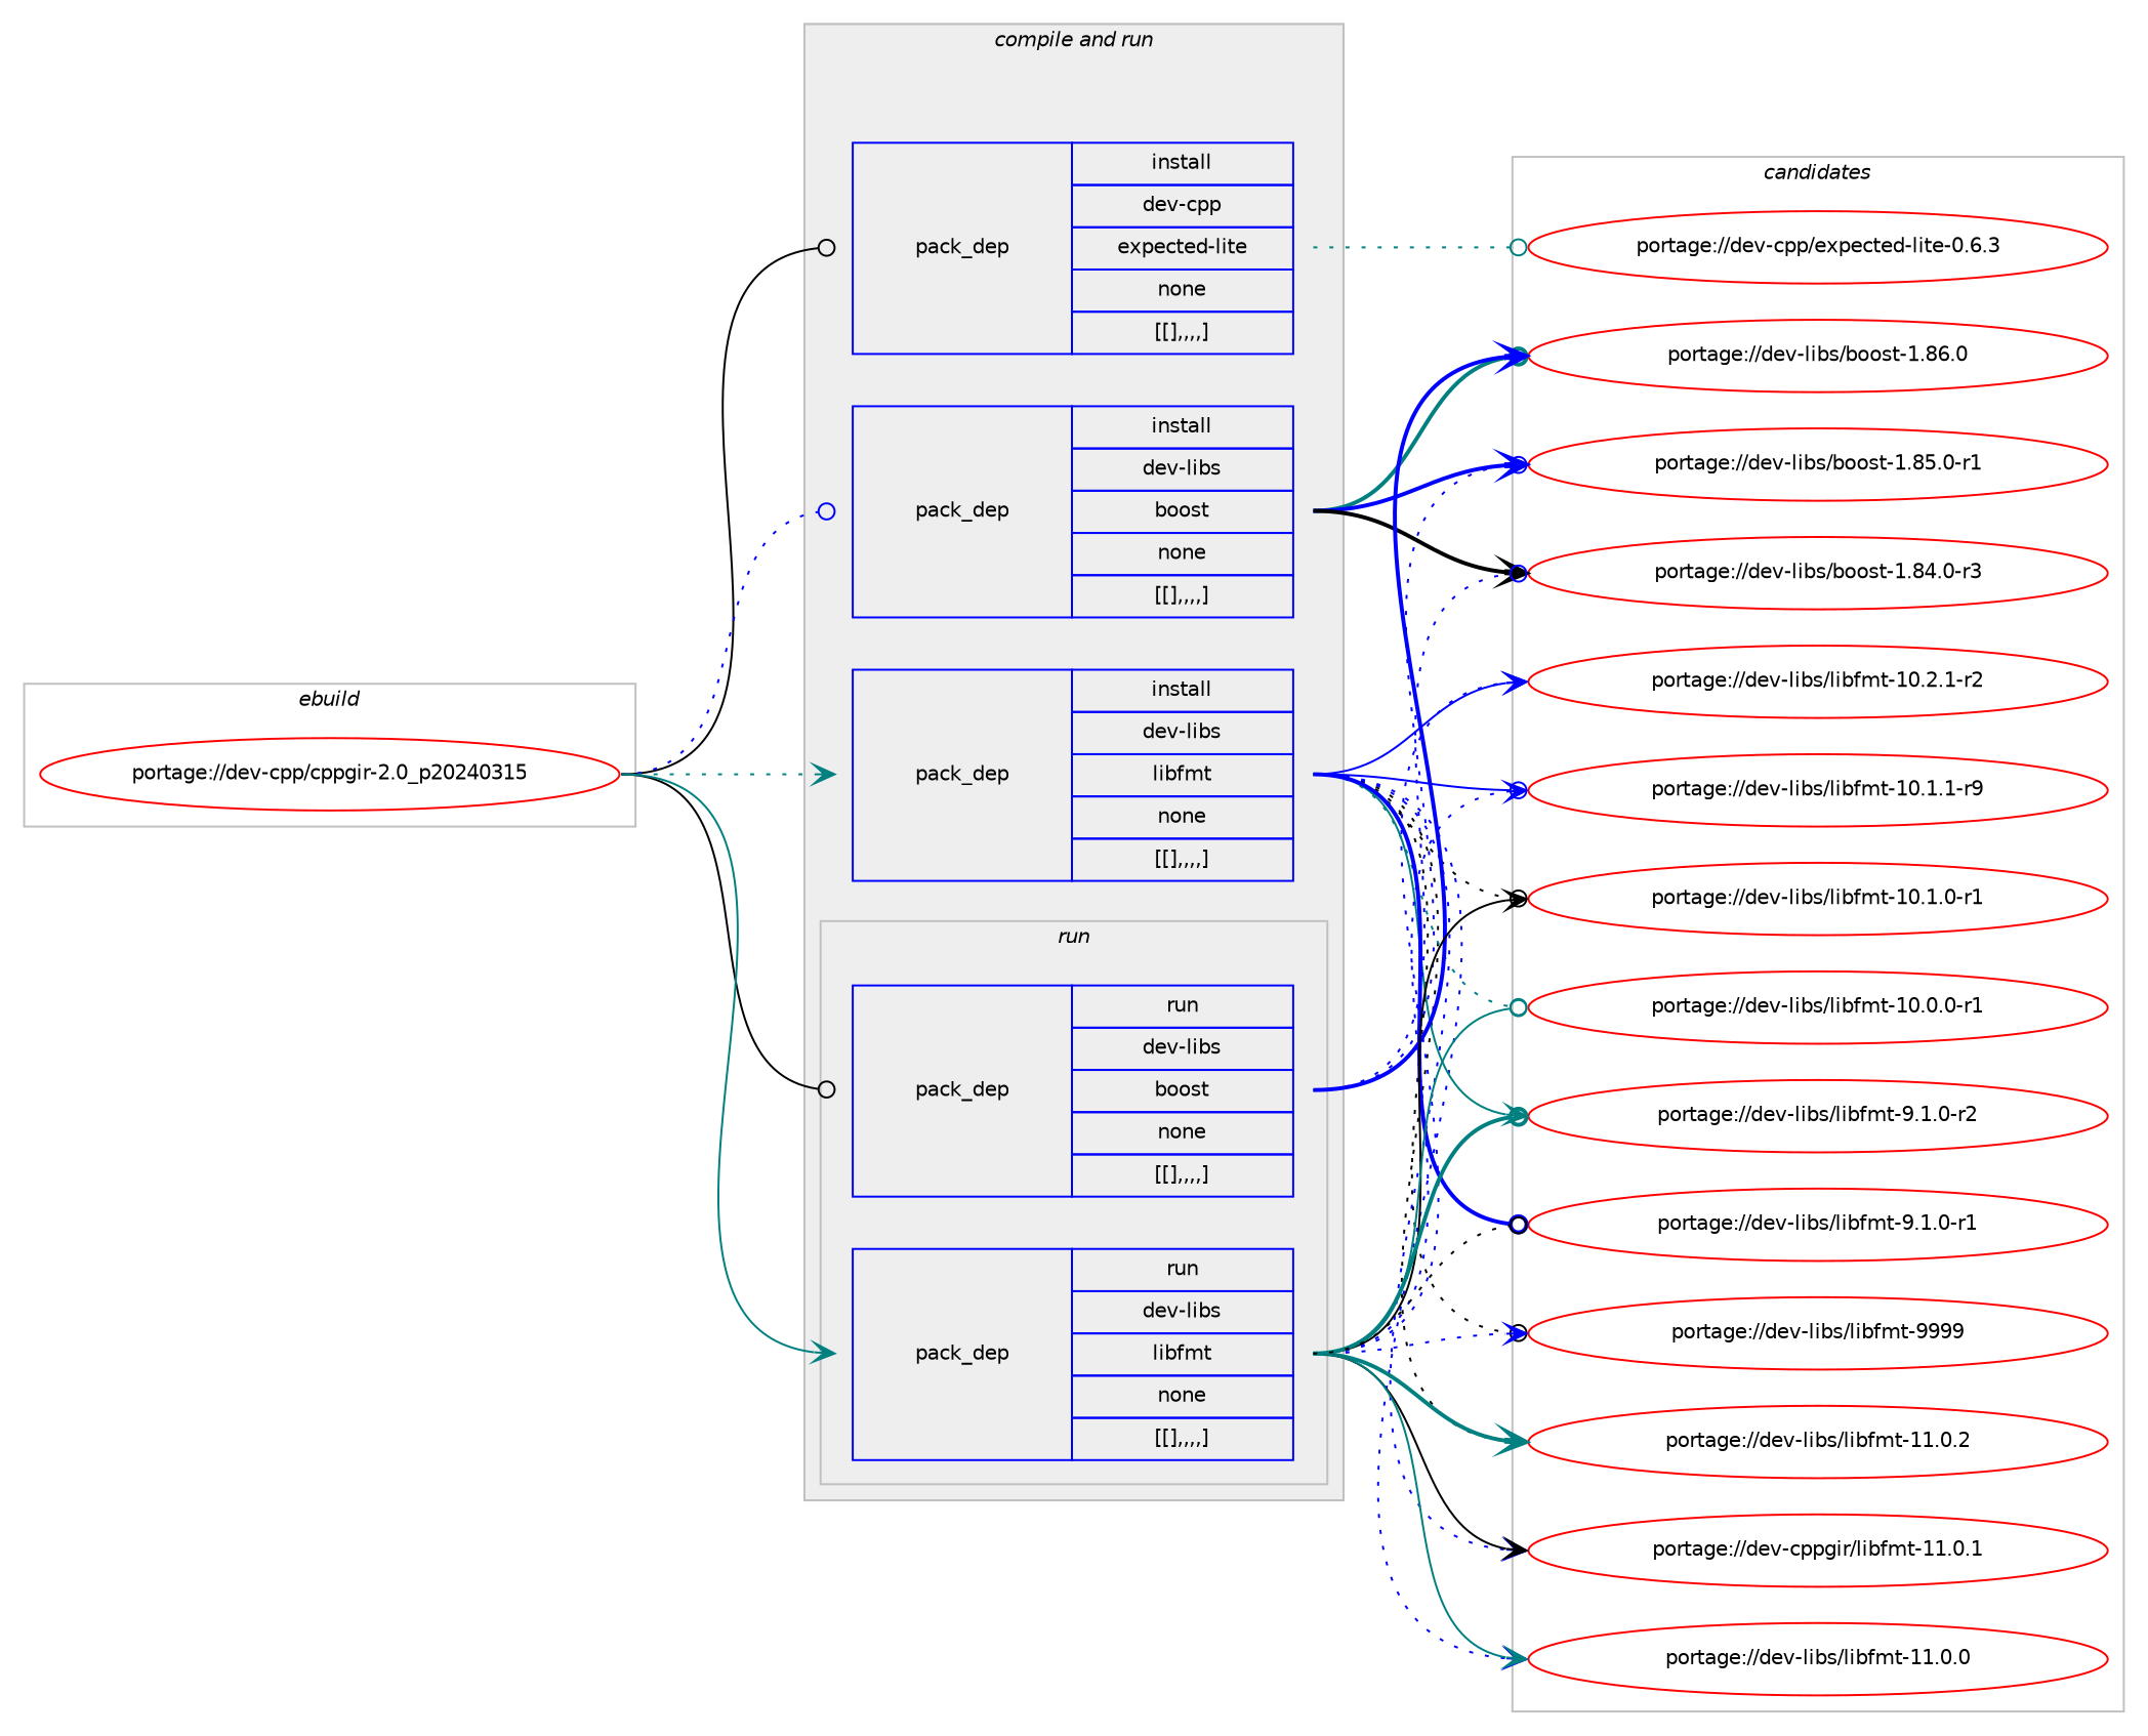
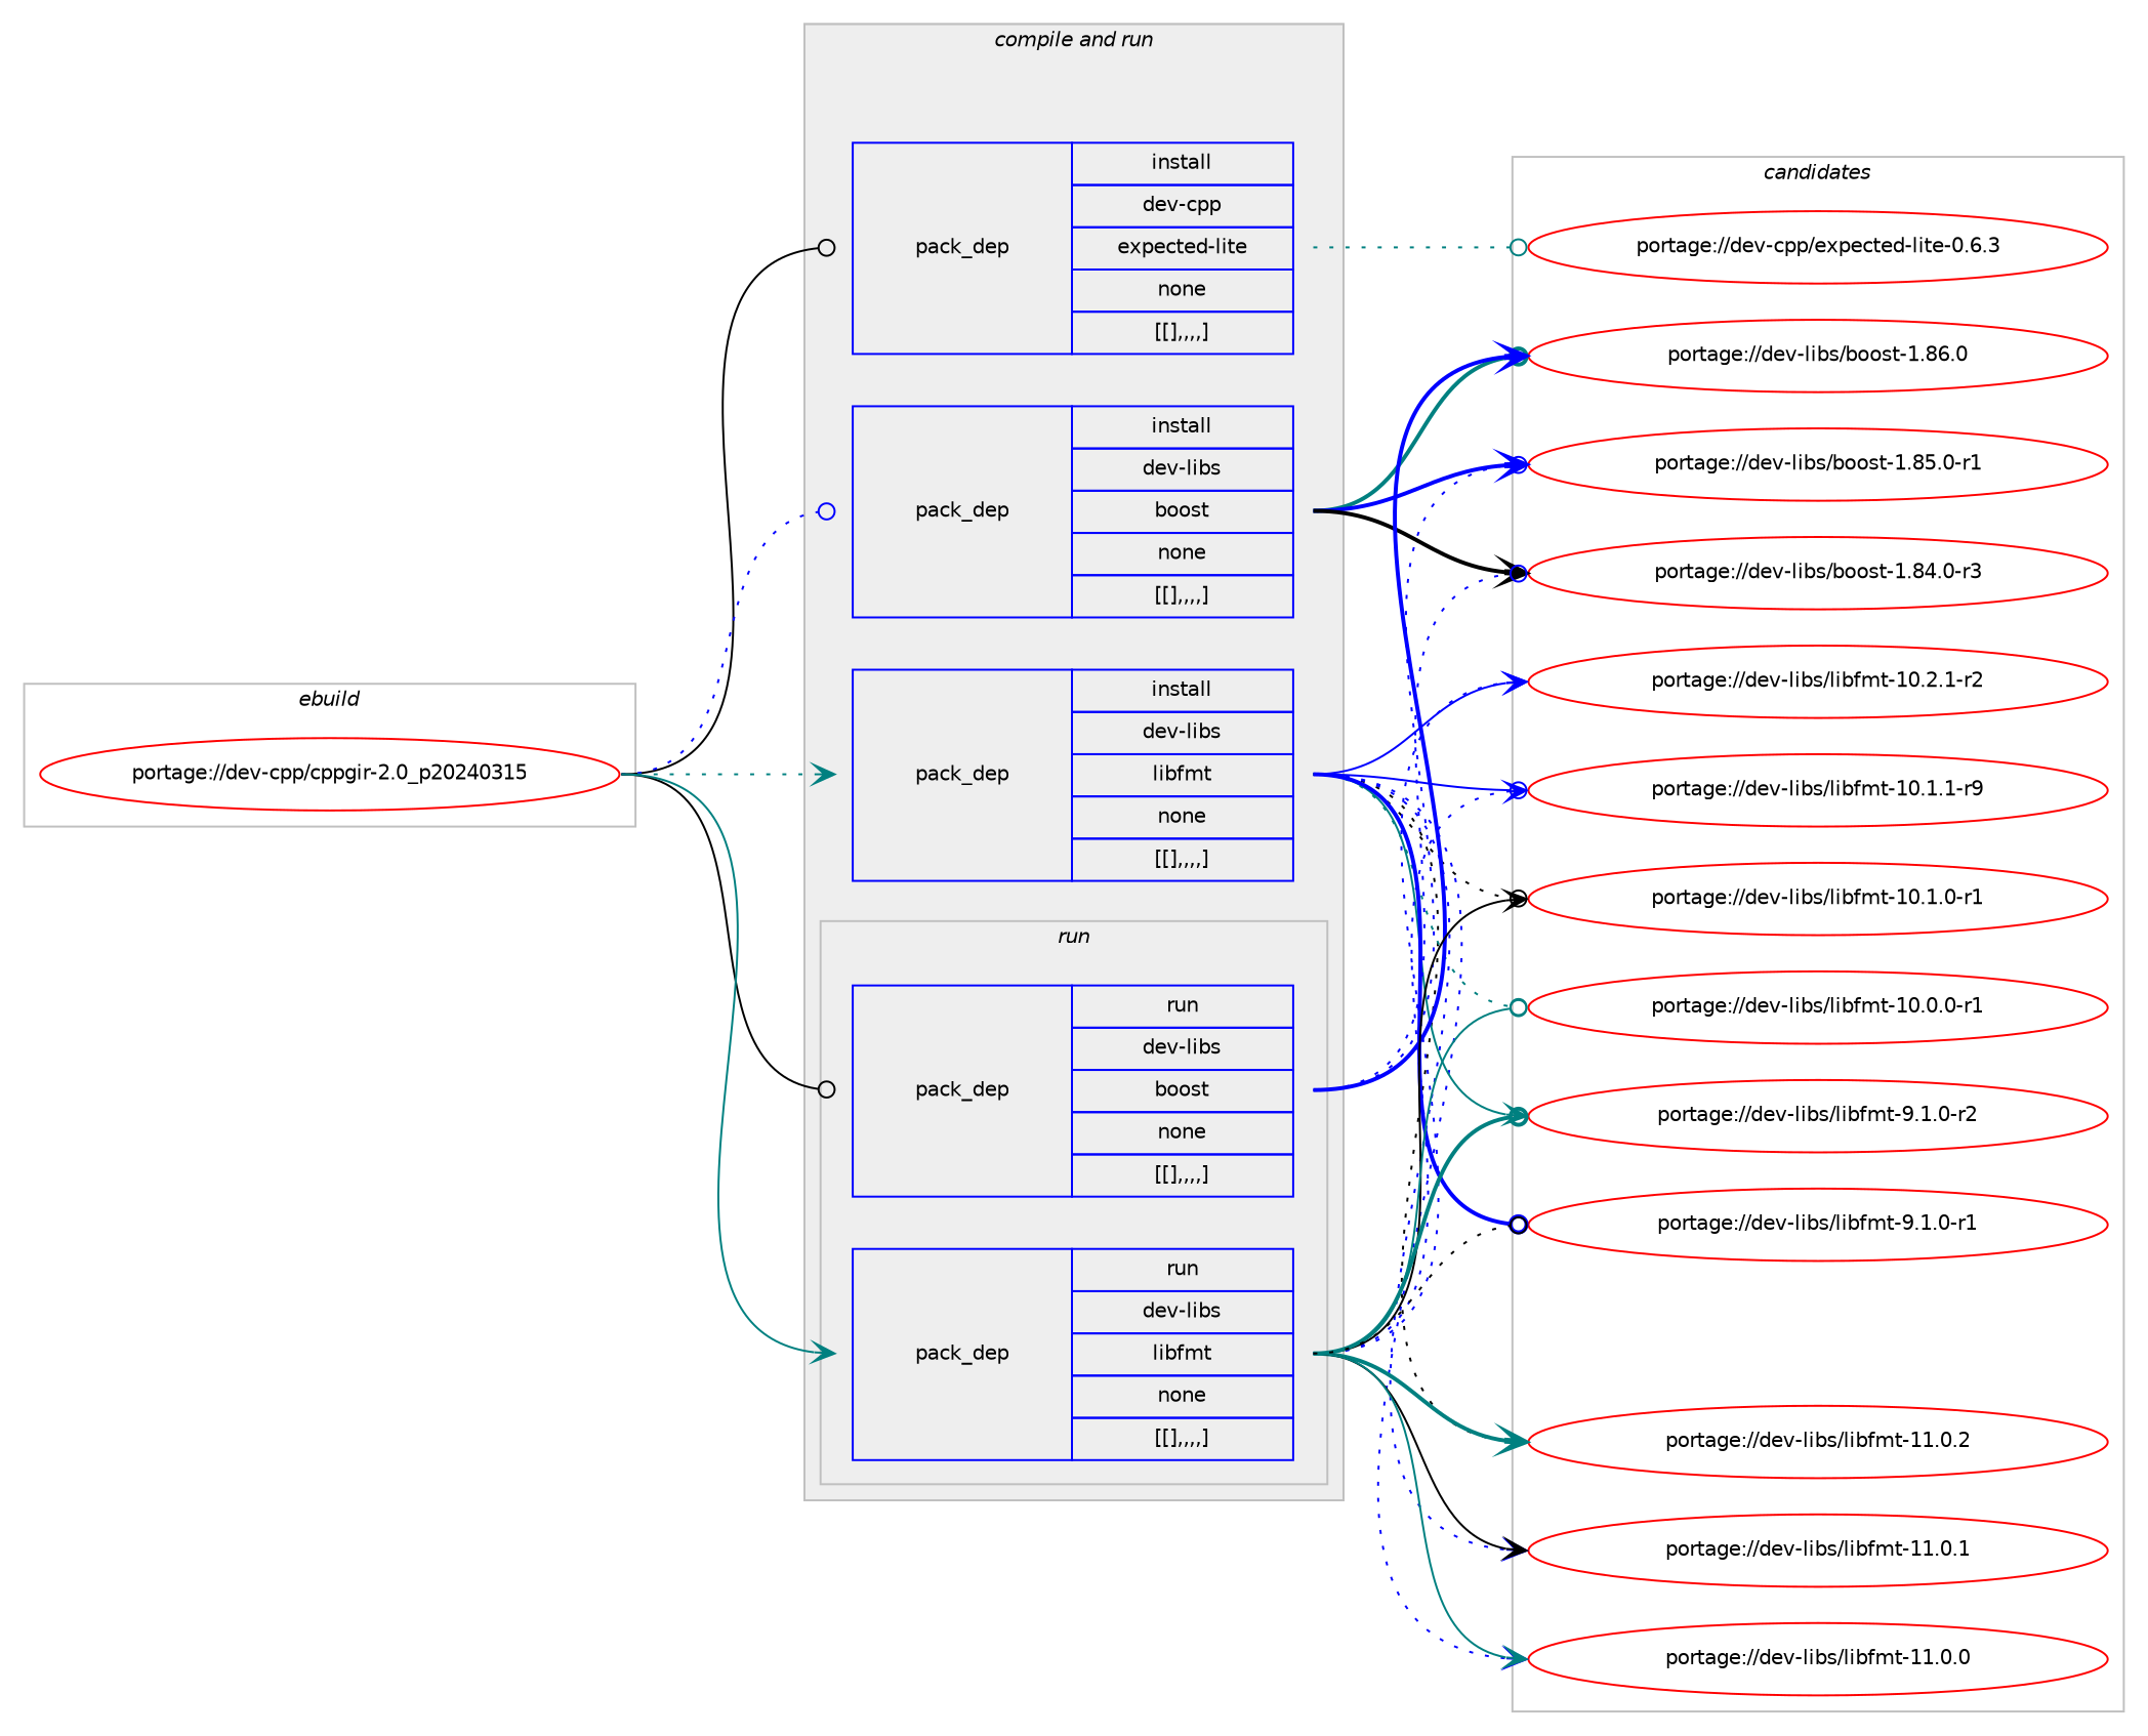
  digraph {
    compound=true
    concentrate=true
    fontname=Helvetica
    fontsize=10
    newrank=true
    rankdir=LR
    ranksep=1.5
    node [color=red fontname=Helvetica fontsize=10]
    edge [arrowhead=vee color=blue headport=w style=dotted tailport=e weight=100]
    n1 [label="portage://dev-cpp/cppgir-2.0_p20240315" width=4]
    n2 [color=blue label=<<TABLE BORDER="0" CELLBORDER="1" CELLSPACING="0" CELLPADDING="4" WIDTH="220"><TR><TD ROWSPAN="6" CELLPADDING="30">pack_dep</TD></TR><TR><TD WIDTH="110">install</TD></TR><TR><TD>dev-cpp</TD></TR><TR><TD>expected-lite</TD></TR><TR><TD>none</TD></TR><TR><TD>[[],,,,]</TD></TR></TABLE>> shape=none]
    n3 [color=blue label=<<TABLE BORDER="0" CELLBORDER="1" CELLSPACING="0" CELLPADDING="4" WIDTH="220"><TR><TD ROWSPAN="6" CELLPADDING="30">pack_dep</TD></TR><TR><TD WIDTH="110">install</TD></TR><TR><TD>dev-libs</TD></TR><TR><TD>boost</TD></TR><TR><TD>none</TD></TR><TR><TD>[[],,,,]</TD></TR></TABLE>> shape=none]
    n4 [color=blue label=<<TABLE BORDER="0" CELLBORDER="1" CELLSPACING="0" CELLPADDING="4" WIDTH="220"><TR><TD ROWSPAN="6" CELLPADDING="30">pack_dep</TD></TR><TR><TD WIDTH="110">install</TD></TR><TR><TD>dev-libs</TD></TR><TR><TD>libfmt</TD></TR><TR><TD>none</TD></TR><TR><TD>[[],,,,]</TD></TR></TABLE>> shape=none]
    n5 [color=blue label=<<TABLE BORDER="0" CELLBORDER="1" CELLSPACING="0" CELLPADDING="4" WIDTH="220"><TR><TD ROWSPAN="6" CELLPADDING="30">pack_dep</TD></TR><TR><TD WIDTH="110">run</TD></TR><TR><TD>dev-libs</TD></TR><TR><TD>boost</TD></TR><TR><TD>none</TD></TR><TR><TD>[[],,,,]</TD></TR></TABLE>> shape=none]
    n6 [color=blue label=<<TABLE BORDER="0" CELLBORDER="1" CELLSPACING="0" CELLPADDING="4" WIDTH="220"><TR><TD ROWSPAN="6" CELLPADDING="30">pack_dep</TD></TR><TR><TD WIDTH="110">run</TD></TR><TR><TD>dev-libs</TD></TR><TR><TD>libfmt</TD></TR><TR><TD>none</TD></TR><TR><TD>[[],,,,]</TD></TR></TABLE>> shape=none]
    n7 [label="portage://dev-cpp/expected-lite-0.6.3" width=4]
    n8 [label="portage://dev-libs/boost-1.86.0" width=4]
    n9 [label="portage://dev-libs/boost-1.85.0-r1" width=4]
    n10 [label="portage://dev-libs/boost-1.84.0-r3" width=4]
-   n11 [label="portage://dev-libs/libfmt-9999" width=4]
    n12 [label="portage://dev-libs/libfmt-11.0.2" width=4]
-   n13 [label="portage://dev-cppgir/libfmt-11.0.1" width=4]
+   n13 [label="portage://dev-libs/libfmt-11.0.1" width=4]
    n14 [label="portage://dev-libs/libfmt-11.0.0" width=4]
    n15 [label="portage://dev-libs/libfmt-10.2.1-r2" width=4]
    n16 [label="portage://dev-libs/libfmt-10.1.1-r9" width=4]
    n17 [label="portage://dev-libs/libfmt-10.1.0-r1" width=4]
    n18 [label="portage://dev-libs/libfmt-10.0.0-r1" width=4]
    n19 [label="portage://dev-libs/libfmt-9.1.0-r2" width=4]
    n20 [label="portage://dev-libs/libfmt-9.1.0-r1" width=4]
    subgraph cluster_1 {
      color=gray
      label=<<i>ebuild</i>>
      n1
    }
    subgraph cluster_2 {
      color=gray
      label=<<i>dependencies</i>>
      subgraph cluster_3 {
        color=gray
        fillcolor="#eeeeee"
        label=<<i>compile</i>>
        style=filled
        subgraph sub_4 {
          color=gray
          fillcolor="#eeeeee"
          label=<<i>compile</i>>
          style=filled
          n2
        }
        subgraph sub_5 {
          color=gray
          fillcolor="#eeeeee"
          label=<<i>compile</i>>
          style=filled
          n3
        }
        subgraph sub_6 {
          color=gray
          fillcolor="#eeeeee"
          label=<<i>compile</i>>
          style=filled
          n4
        }
      }
      subgraph cluster_7 {
        color=gray
        fillcolor="#eeeeee"
        label=<<i>compile and run</i>>
        style=filled
      }
      subgraph cluster_8 {
        color=gray
        fillcolor="#eeeeee"
        label=<<i>run</i>>
        style=filled
        subgraph sub_9 {
          color=gray
          fillcolor="#eeeeee"
          label=<<i>run</i>>
          style=filled
          n5
        }
        subgraph sub_10 {
          color=gray
          fillcolor="#eeeeee"
          label=<<i>run</i>>
          style=filled
          n6
        }
      }
    }
    subgraph cluster_11 {
      color=gray
      label=<<i>candidates</i>>
      rank=same
      subgraph sub_12 {
        color=black
        label=<<i>candidates</i>>
        nodesep=1
        rank=same
        n7
      }
      subgraph sub_13 {
        color=black
        label=<<i>candidates</i>>
        nodesep=1
        rank=same
        n8
        n9
        n10
      }
      subgraph sub_14 {
        color=black
        label=<<i>candidates</i>>
        nodesep=1
        rank=same
-       n11
        n12
        n13
        n14
        n15
        n16
        n17
        n18
        n19
        n20
      }
      subgraph sub_15 {
        color=black
        label=<<i>candidates</i>>
        nodesep=1
        rank=same
        n8
        n9
        n10
      }
      subgraph sub_16 {
        color=black
        label=<<i>candidates</i>>
        nodesep=1
        rank=same
-       n11
        n12
        n13
        n14
        n15
        n16
        n17
        n18
        n19
        n20
      }
    }
    n1 -> n2 [arrowhead=odot color=black style=solid weight=20]
    n1 -> n3 [arrowhead=odot weight=20]
    n1 -> n4 [color=teal weight=20]
    n1 -> n5 [arrowhead=odot color=black style=solid weight=20]
    n1 -> n6 [color=teal style=solid weight=20]
    n2 -> n7 [arrowhead=odot color=teal]
    n3 -> n8 [arrowhead=odot color=teal style=bold]
    n3 -> n9 [style=bold]
    n3 -> n10 [color=black style=bold]
-   n4 -> n11 [arrowhead=odot color=black]
    n4 -> n12 [color=black]
    n4 -> n13
    n4 -> n14
    n4 -> n15 [style=solid]
    n4 -> n16 [arrowhead=odot style=solid]
    n4 -> n17 [arrowhead=odot color=black]
    n4 -> n18 [arrowhead=odot color=teal]
    n4 -> n19 [color=teal style=solid]
    n4 -> n20 [arrowhead=odot style=bold]
    n5 -> n8 [style=bold]
    n5 -> n9 [arrowhead=odot]
    n5 -> n10 [arrowhead=odot]
-   n6 -> n11
    n6 -> n12 [color=teal style=bold]
    n6 -> n13 [color=black style=solid]
    n6 -> n14 [color=teal style=solid]
    n6 -> n15
    n6 -> n16
    n6 -> n17 [color=black style=solid]
    n6 -> n18 [arrowhead=odot color=teal style=solid]
    n6 -> n19 [arrowhead=odot color=teal style=bold]
    n6 -> n20 [arrowhead=odot color=black]
  }
